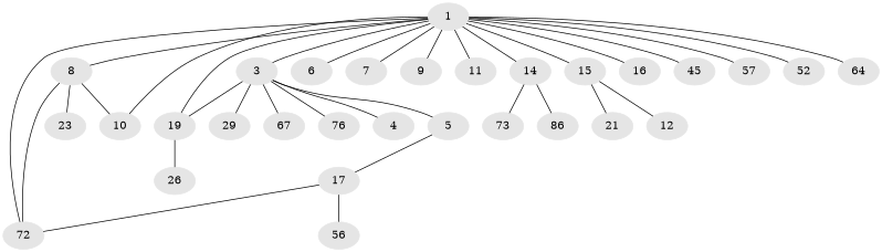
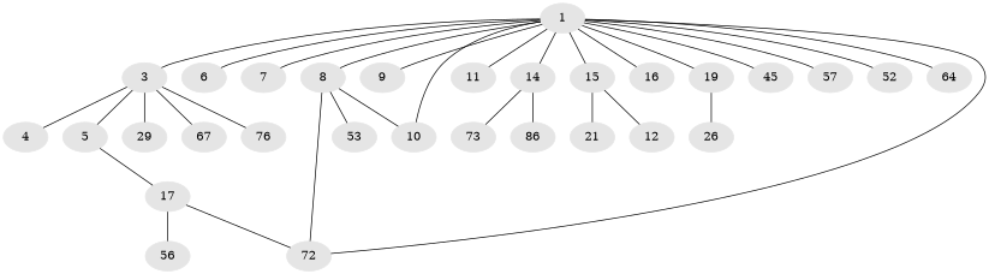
  graph {
    node [color=gray90 style=filled]
    1 [super="+2"]
    3 [super="+33+43+39+12+101+68+85+60"]
    6 [super="+13"]
    7 [super="+79+87"]
    8 [super="+22"]
    9 [super="+102"]
    10 [super="+36"]
    11
    14 [super="+55+31"]
    15 [super="+18+28+27+44"]
    16
    19 [super="+61+94+80+70+34+35+25"]
    45
    57 [super="+97"]
    n15 [label=52]
    64 [super="+95"]
    72 [super="+74"]
    4
    5 [super="+40"]
    29
    67
    76
-   23 [super="+59+83+84+38"]
+   23 [super="+59+83+84+38" label=53]
    73
    86
    21
    n27 [label=12]
    26
    17 [super="+52+46+30+24+42"]
    56
    1 -- 3
    1 -- 6
    1 -- 7
    1 -- 8
    1 -- 9
    1 -- 10
    1 -- 11
    1 -- 14
    1 -- 15
    1 -- 16
    1 -- 19
    1 -- 45
    1 -- 57
    1 -- n15
    1 -- 64
    1 -- 72
-   3 -- 19
    3 -- 4
    3 -- 5
    3 -- 29
    3 -- 67
    3 -- 76
    8 -- 10
    8 -- 72
    8 -- 23
    14 -- 73
    14 -- 86
    15 -- 21
    15 -- n27
    19 -- 26
    5 -- 17
    17 -- 72
    17 -- 56
  }
